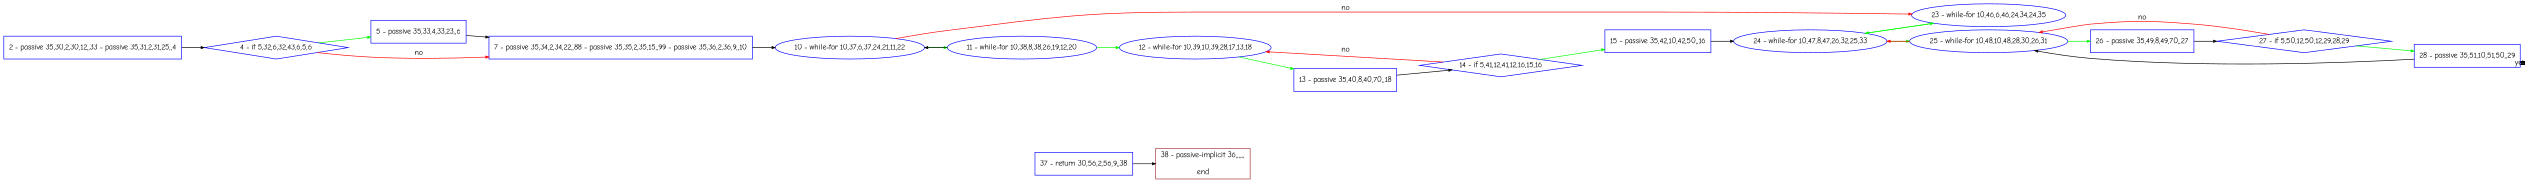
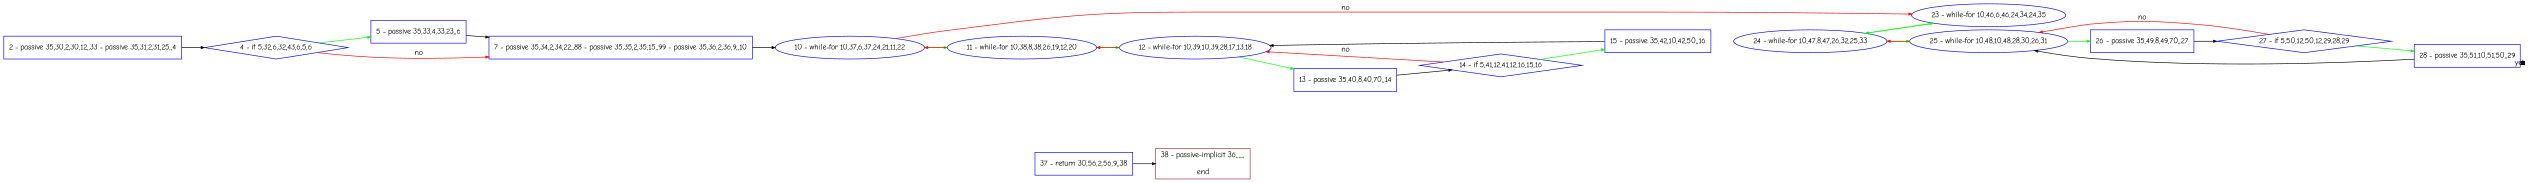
  digraph {
    bgcolor=white
    compound=true
    fillcolor="#FFFFCC"
    fontname="Comic Neue"
    fontsize=12
    pack=true
    packmode=clust
    rankdir=LR
    style="rounded,filled"
    node [color="#0000ff" compound=true fillcolor="#ffffff" fixedsize=false fontname="Comic Neue" fontsize=12 node_initialized=no shape=box style=filled]
    edge [arrowhead=normal arrowsize=0.5 arrowtail=none color="#00ff00" compound=true dir=forward fontcolor=black fontname="Comic Neue" fontsize=12]
    n1 [label="2 - passive 35,30,2,30,12,,33 - passive 35,31,2,31,25,,4"]
    n2 [label="4 - if 5,32,6,32,43,6,5,6" shape=diamond]
    n3 [label="5 - passive 35,33,4,33,23,,6"]
    n4 [label="7 - passive 35,34,2,34,22,,88 - passive 35,35,2,35,15,,99 - passive 35,36,2,36,9,,10"]
    n5 [label="10 - while-for 10,37,6,37,24,21,11,22" shape=oval]
    n6 [label="11 - while-for 10,38,8,38,26,19,12,20" shape=oval]
    n7 [label="23 - while-for 10,46,6,46,24,34,24,35" shape=oval]
    n8 [label="12 - while-for 10,39,10,39,28,17,13,18" shape=oval]
    n9 [label="24 - while-for 10,47,8,47,26,32,25,33" shape=oval]
-   n10 [label="13 - passive 35,40,8,40,70,,18"]
+   n10 [label="13 - passive 35,40,8,40,70,,14"]
    n11 [label="25 - while-for 10,48,10,48,28,30,26,31" shape=oval]
    n12 [label="14 - if 5,41,12,41,12,16,15,16" shape=diamond]
    n13 [label="15 - passive 35,42,10,42,50,,16"]
    n14 [label="26 - passive 35,49,8,49,70,,27"]
    n15 [label="37 - return 30,56,2,56,9,,38"]
    n16 [color="#a52a2a" label="38 - passive-implicit 36,,,,,,\n\nend"]
    n17 [label="27 - if 5,50,12,50,12,29,28,29" shape=diamond]
    n18 [label="28 - passive 35,51,10,51,50,,29"]
    n1 -> n2 [color="#000000"]
    n2 -> n3 [label=yes]
    n2 -> n4 [color="#ff0000" label=no]
    n3 -> n4 [color="#000000"]
    n4 -> n5 [color="#000000"]
    n5 -> n6 [label=yes]
    n5 -> n7 [color="#ff0000" label=no]
-   n6 -> n5 [color="#000000" label=no]
+   n6 -> n5 [color="#ff0000" label=no]
    n6 -> n8 [label=yes]
    n7 -> n9 [label=yes]
+   n8 -> n6 [color="#ff0000" label=no]
    n8 -> n10 [label=yes]
    n9 -> n7 [label=no]
    n9 -> n11 [label=yes]
    n10 -> n12 [color="#000000"]
    n11 -> n9 [color="#ff0000" label=no]
    n11 -> n14 [label=yes]
    n12 -> n8 [color="#ff0000" label=no]
    n12 -> n13 [label=yes]
-   n13 -> n9 [color="#000000"]
+   n13 -> n8 [color="#000000"]
    n14 -> n17 [color="#000000"]
    n15 -> n16 [color="#000000"]
    n17 -> n11 [color="#ff0000" label=no]
    n17 -> n18 [label=yes]
    n18 -> n11 [color="#000000"]
  }
